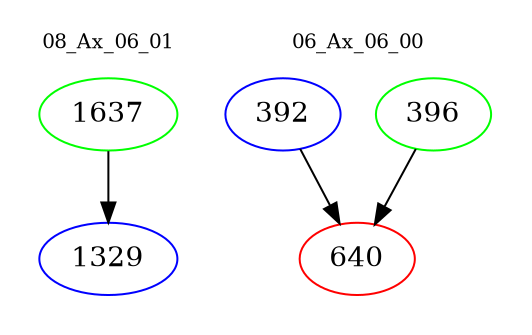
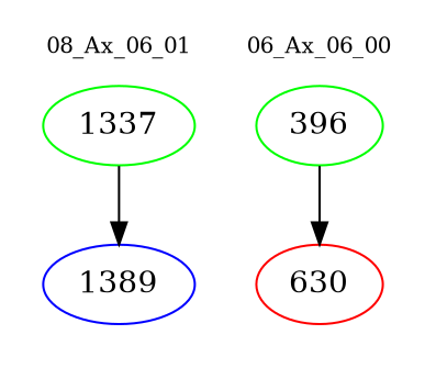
  digraph {
    node [color=green]
    edge [color=black]
-   n1 [label=1637]
-   n2 [color=blue label=1329]
+   n1 [label=1337]
+   n2 [color=blue label=1389]
    n3 [label=396]
-   n4 [color=blue label=392]
-   n5 [color=red label=640]
+   n5 [color=red label=630]
    subgraph cluster_1 {
      color=white
      fontsize=10
      label="08_Ax_06_01"
      n1
      n2
    }
    subgraph cluster_2 {
      color=white
      fontsize=10
      label="06_Ax_06_00"
      n3
-     n4
      n5
    }
    n1 -> n2
    n3 -> n5
-   n4 -> n5
  }
